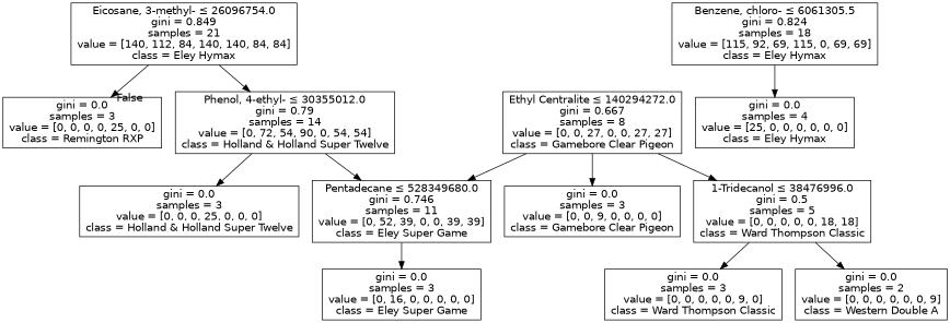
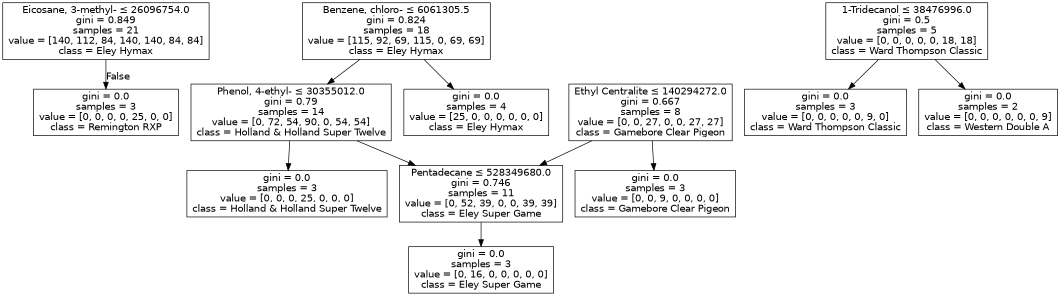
  digraph {
    node [fontname=helvetica shape=box]
    edge [fontname=helvetica]
    n1 [label=<Eicosane, 3-methyl- &le; 26096754.0<br/>gini = 0.849<br/>samples = 21<br/>value = [140, 112, 84, 140, 140, 84, 84]<br/>class = Eley Hymax>]
    n2 [label=<gini = 0.0<br/>samples = 3<br/>value = [0, 0, 0, 0, 25, 0, 0]<br/>class = Remington RXP>]
    n3 [label=<Benzene, chloro- &le; 6061305.5<br/>gini = 0.824<br/>samples = 18<br/>value = [115, 92, 69, 115, 0, 69, 69]<br/>class = Eley Hymax>]
    n4 [label=<Phenol, 4-ethyl- &le; 30355012.0<br/>gini = 0.79<br/>samples = 14<br/>value = [0, 72, 54, 90, 0, 54, 54]<br/>class = Holland &amp; Holland Super Twelve>]
    n5 [label=<gini = 0.0<br/>samples = 4<br/>value = [25, 0, 0, 0, 0, 0, 0]<br/>class = Eley Hymax>]
    n6 [label=<Pentadecane &le; 528349680.0<br/>gini = 0.746<br/>samples = 11<br/>value = [0, 52, 39, 0, 0, 39, 39]<br/>class = Eley Super Game>]
    n7 [label=<gini = 0.0<br/>samples = 3<br/>value = [0, 0, 0, 25, 0, 0, 0]<br/>class = Holland &amp; Holland Super Twelve>]
    n8 [label=<gini = 0.0<br/>samples = 3<br/>value = [0, 16, 0, 0, 0, 0, 0]<br/>class = Eley Super Game>]
    n9 [label=<Ethyl Centralite &le; 140294272.0<br/>gini = 0.667<br/>samples = 8<br/>value = [0, 0, 27, 0, 0, 27, 27]<br/>class = Gamebore Clear Pigeon>]
    n10 [label=<gini = 0.0<br/>samples = 3<br/>value = [0, 0, 9, 0, 0, 0, 0]<br/>class = Gamebore Clear Pigeon>]
    n11 [label=<1-Tridecanol &le; 38476996.0<br/>gini = 0.5<br/>samples = 5<br/>value = [0, 0, 0, 0, 0, 18, 18]<br/>class = Ward Thompson Classic>]
    n12 [label=<gini = 0.0<br/>samples = 3<br/>value = [0, 0, 0, 0, 0, 9, 0]<br/>class = Ward Thompson Classic>]
    n13 [label=<gini = 0.0<br/>samples = 2<br/>value = [0, 0, 0, 0, 0, 0, 9]<br/>class = Western Double A>]
    n1 -> n2 [headlabel=False labelangle=-45 labeldistance=2.5]
-   n1 -> n4
+   n3 -> n4
    n3 -> n5
    n4 -> n6
    n4 -> n7
    n6 -> n8
    n9 -> n6
    n9 -> n10
-   n9 -> n11
    n11 -> n12
    n11 -> n13
  }
